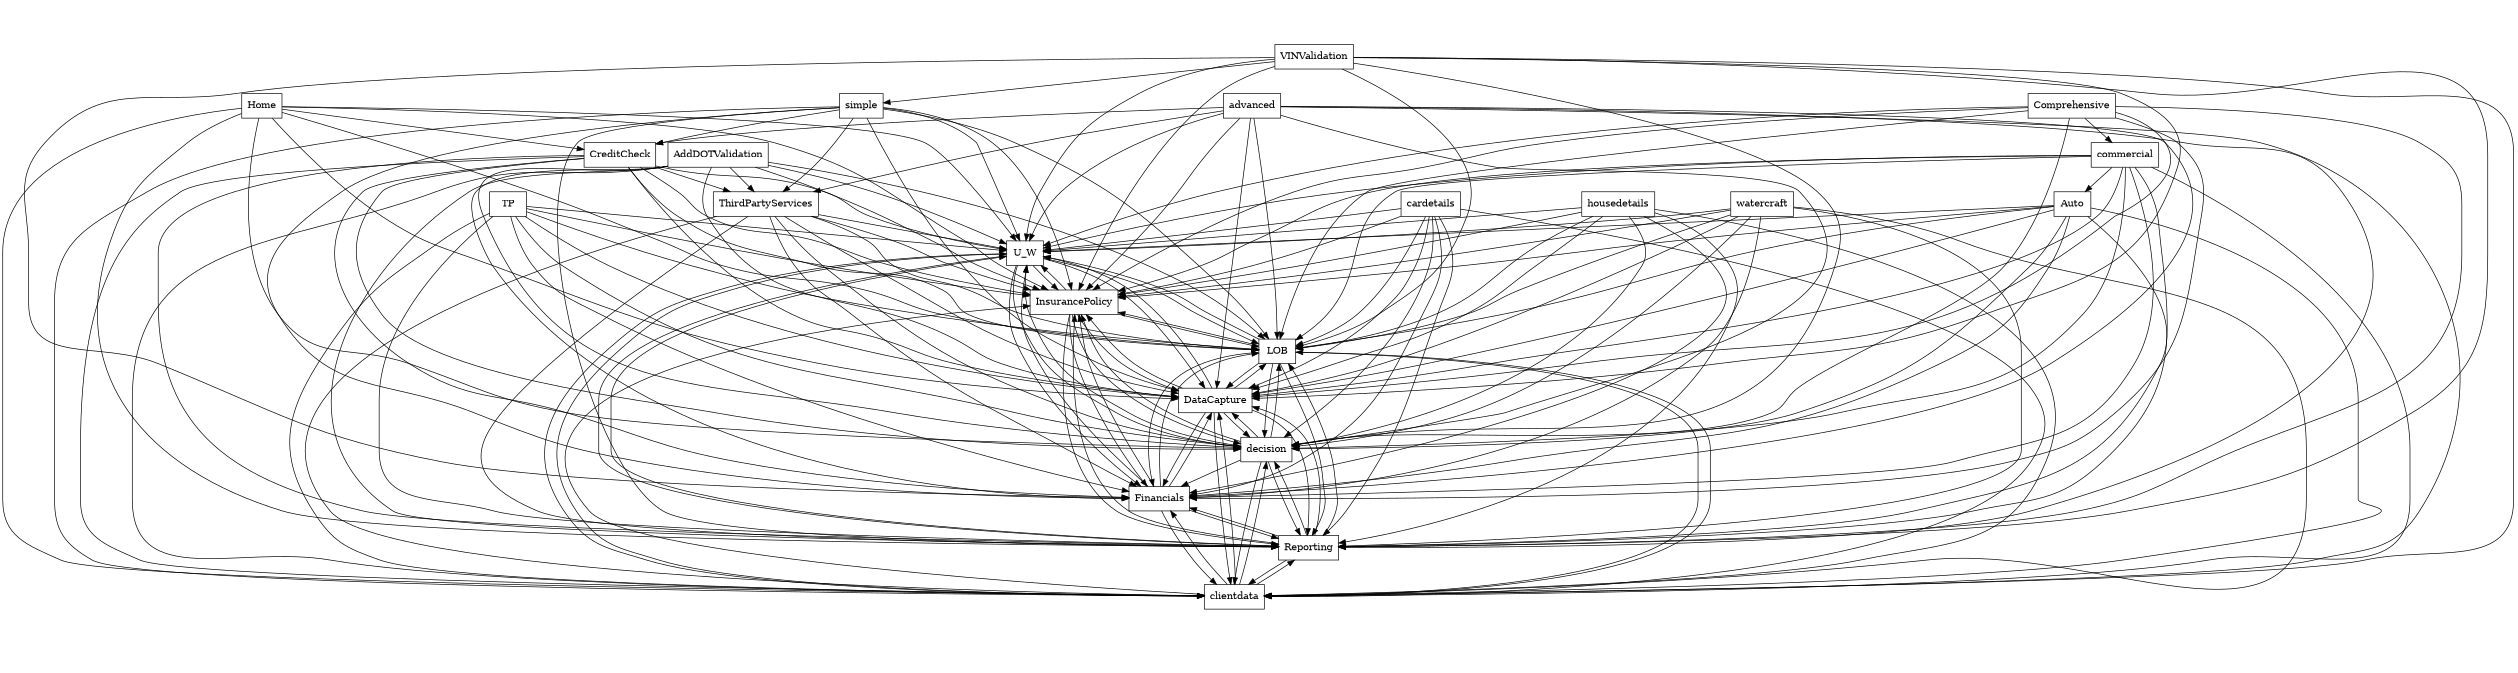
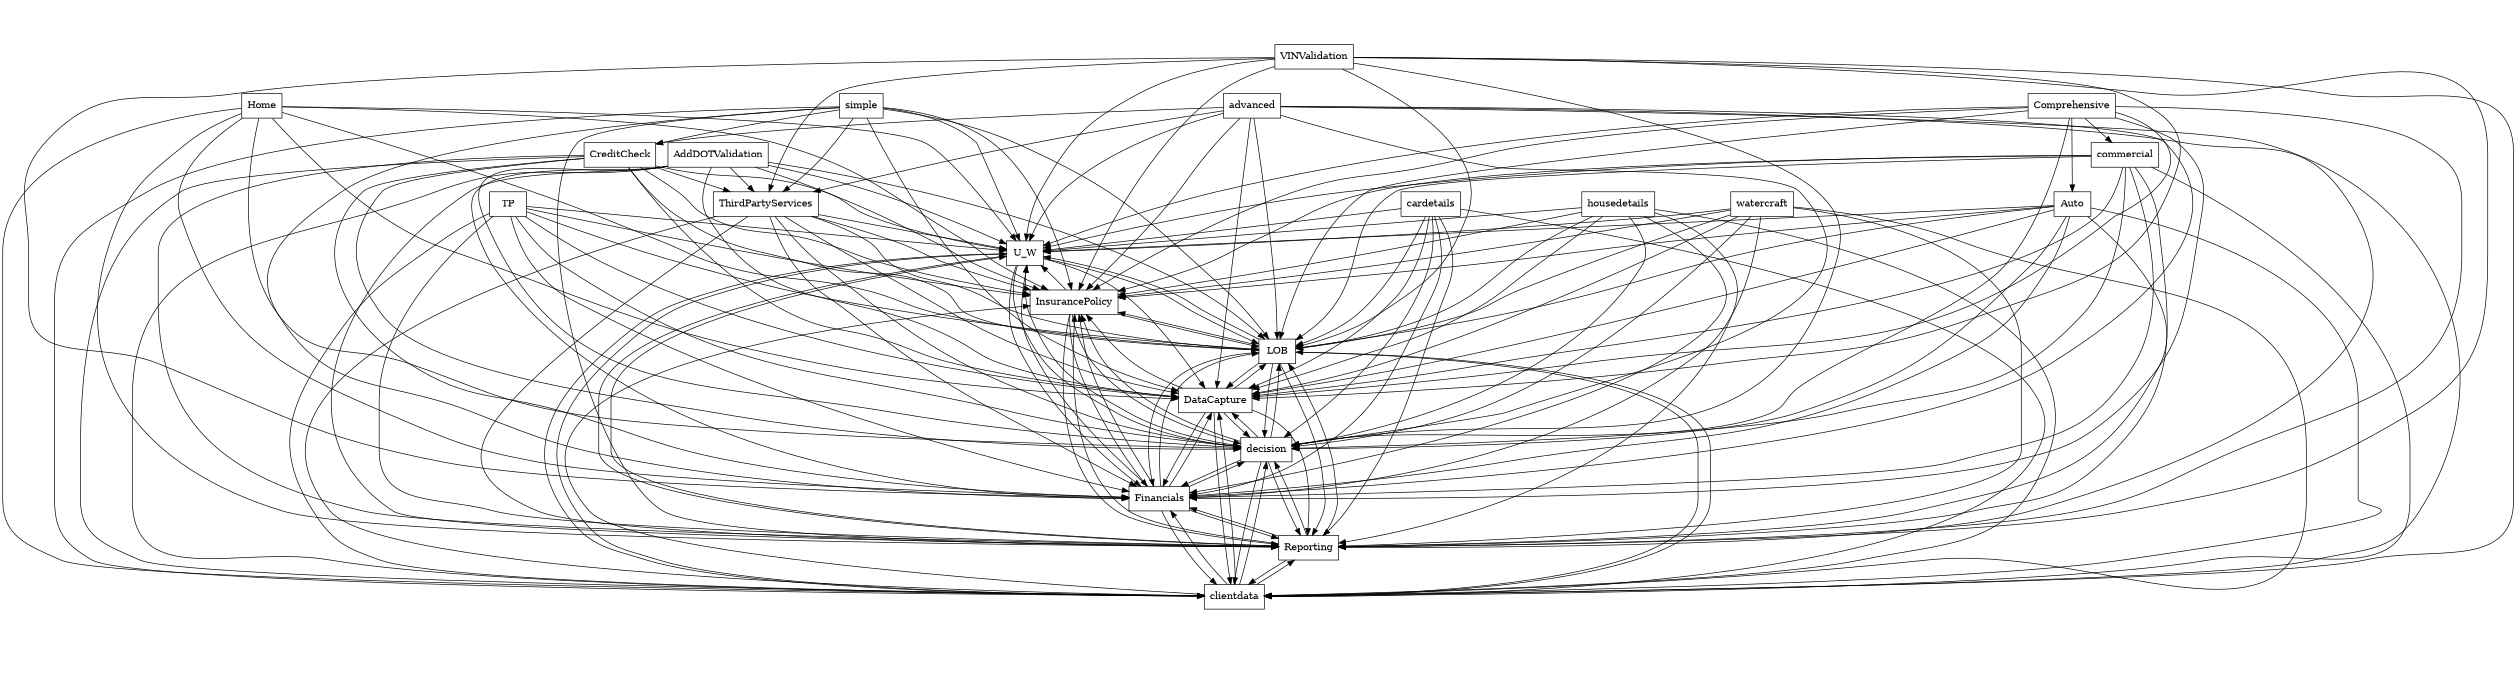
  digraph {
    fontname="DejaVu Serif"
    rankdir=TB
    node [fontname="DejaVu Serif" shape=box]
    edge [arrowhead=normal fontname="DejaVu Serif"]
    n1 [label=Home]
    n2 [label=U_W]
    n3 [label=InsurancePolicy]
    n4 [label=clientdata]
    n5 [label=Reporting]
    n6 [label=Financials]
    n7 [label=decision]
    n8 [label=DataCapture]
    n9 [label=LOB]
    n10 [label=ThirdPartyServices]
    n11 [label=simple]
    n12 [label=CreditCheck]
    n13 [label=Comprehensive]
    n14 [label=Auto]
    n15 [label=commercial]
    n16 [label=housedetails]
    n17 [label=TP]
    n18 [label=watercraft]
    n19 [label=advanced]
    n20 [label=cardetails]
    n21 [label=VINValidation]
    n22 [label=AddDOTValidation]
    n1 -> n2
    n1 -> n3
    n1 -> n4
    n1 -> n5
-   n1 -> n12
+   n1 -> n6
    n1 -> n7
    n1 -> n8
    n1 -> n9
-   n2 -> n3
    n2 -> n4
    n2 -> n5
    n2 -> n6
    n2 -> n7
    n2 -> n8
    n2 -> n9
    n3 -> n2
    n3 -> n5
    n3 -> n6
    n3 -> n7
-   n3 -> n8
    n3 -> n9
    n4 -> n2
    n4 -> n3
    n4 -> n5
    n4 -> n6
    n4 -> n7
    n4 -> n8
    n4 -> n9
    n5 -> n2
    n5 -> n3
    n5 -> n4
    n5 -> n6
    n5 -> n7
-   n5 -> n8
    n5 -> n9
    n6 -> n2
    n6 -> n3
    n6 -> n4
    n6 -> n5
+   n6 -> n7
    n6 -> n8
    n6 -> n9
    n7 -> n2
    n7 -> n3
    n7 -> n4
    n7 -> n5
    n7 -> n6
    n7 -> n8
    n7 -> n9
-   n8 -> n2
    n8 -> n3
    n8 -> n4
    n8 -> n5
    n8 -> n6
    n8 -> n7
    n8 -> n9
    n9 -> n2
    n9 -> n3
    n9 -> n4
    n9 -> n5
    n9 -> n6
    n9 -> n7
    n9 -> n8
    n10 -> n2
    n10 -> n3
    n10 -> n4
    n10 -> n5
    n10 -> n6
    n10 -> n7
    n10 -> n8
    n10 -> n9
    n11 -> n2
    n11 -> n3
    n11 -> n4
    n11 -> n5
    n11 -> n6
    n11 -> n8
    n11 -> n9
    n11 -> n10
    n11 -> n12
    n12 -> n2
    n12 -> n3
    n12 -> n4
    n12 -> n5
    n12 -> n6
    n12 -> n7
    n12 -> n8
    n12 -> n9
    n12 -> n10
    n13 -> n2
    n13 -> n3
    n13 -> n5
    n13 -> n6
    n13 -> n7
    n13 -> n8
    n13 -> n9
-   n15 -> n14
+   n13 -> n14
    n13 -> n15
    n14 -> n2
    n14 -> n3
    n14 -> n4
    n14 -> n5
    n14 -> n6
    n14 -> n7
    n14 -> n8
    n14 -> n9
    n15 -> n2
    n15 -> n3
    n15 -> n4
    n15 -> n5
    n15 -> n6
    n15 -> n7
    n15 -> n8
    n15 -> n9
    n16 -> n2
    n16 -> n3
    n16 -> n4
    n16 -> n5
    n16 -> n6
    n16 -> n7
    n16 -> n8
    n16 -> n9
    n17 -> n2
    n17 -> n3
    n17 -> n4
    n17 -> n5
    n17 -> n6
    n17 -> n7
    n17 -> n8
    n17 -> n9
    n18 -> n2
    n18 -> n3
    n18 -> n4
    n18 -> n5
    n18 -> n6
    n18 -> n7
    n18 -> n8
    n18 -> n9
    n19 -> n2
    n19 -> n3
    n19 -> n4
    n19 -> n5
    n19 -> n6
    n19 -> n7
    n19 -> n8
    n19 -> n9
    n19 -> n10
    n19 -> n12
    n20 -> n2
-   n20 -> n3
    n20 -> n4
    n20 -> n5
    n20 -> n6
    n20 -> n7
    n20 -> n8
    n20 -> n9
    n21 -> n2
    n21 -> n3
    n21 -> n4
    n21 -> n5
    n21 -> n6
    n21 -> n7
    n21 -> n8
    n21 -> n9
-   n21 -> n11
+   n21 -> n10
    n22 -> n2
    n22 -> n3
    n22 -> n4
    n22 -> n5
    n22 -> n6
    n22 -> n7
    n22 -> n8
    n22 -> n9
    n22 -> n10
  }
